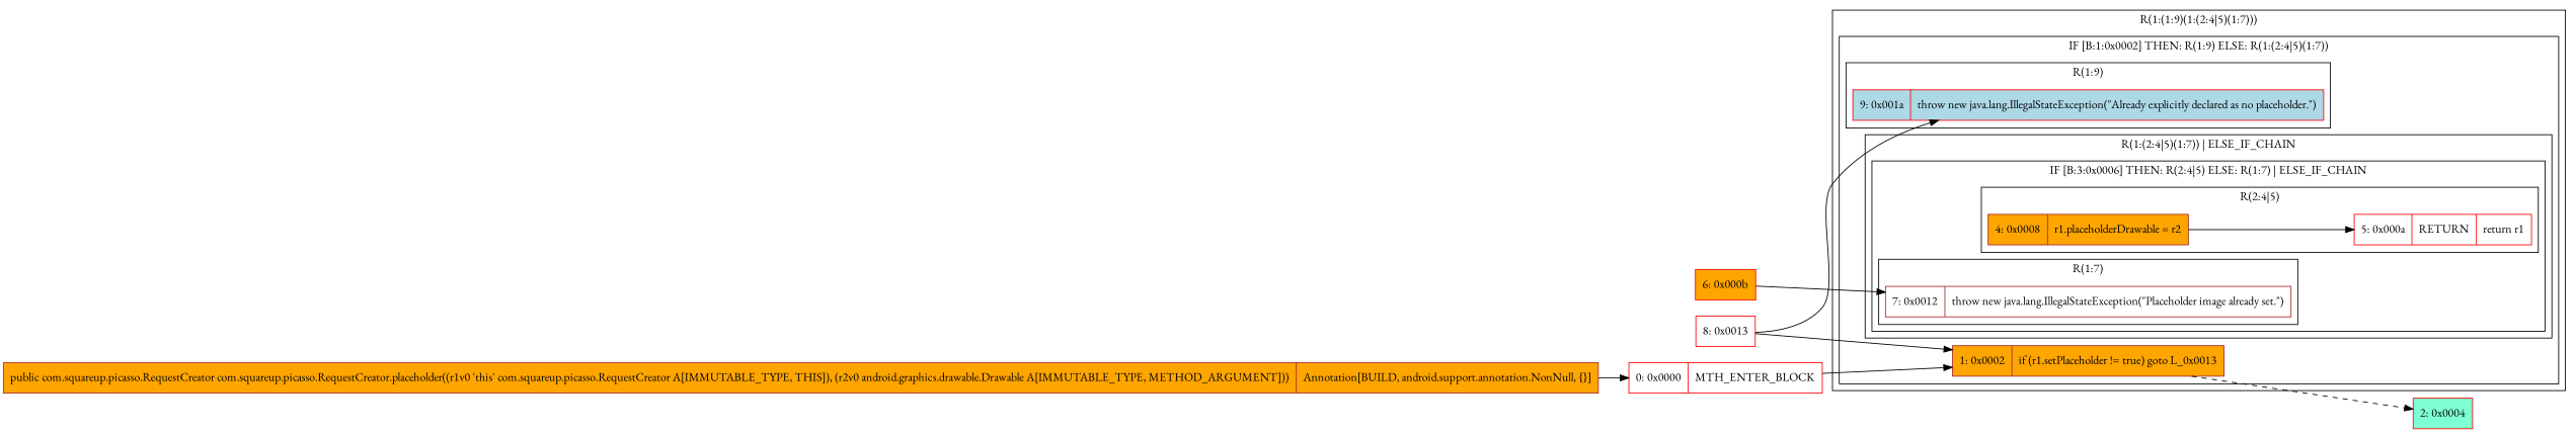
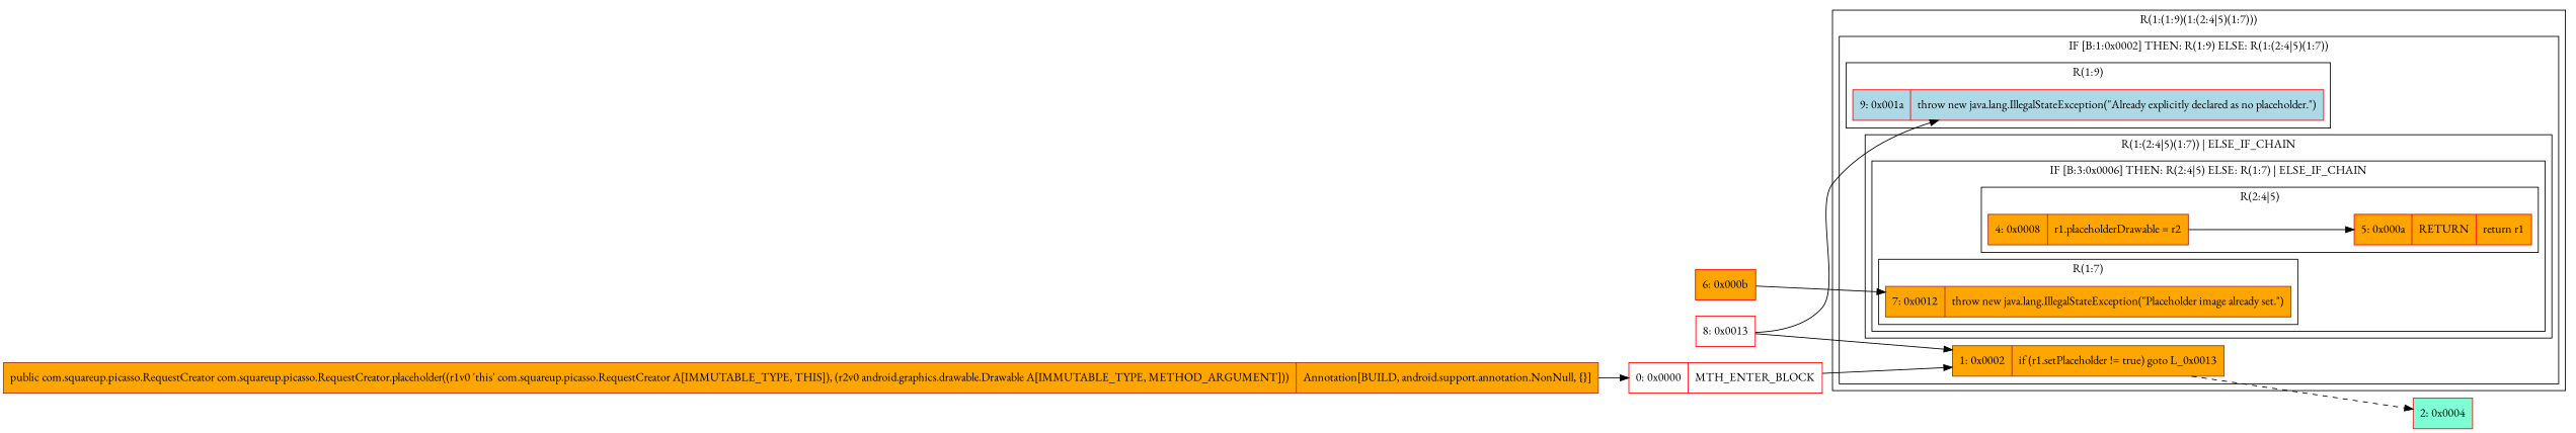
  digraph {
    fontname="EB Garamond"
    rankdir=LR
    node [color=red fillcolor=orange fontname="EB Garamond" shape=record style=filled]
    edge [fontname="EB Garamond"]
    n1 [fillcolor=lightblue label="{9\:\ 0x001a|throw new java.lang.IllegalStateException(\"Already explicitly declared as no placeholder.\")\l}"]
    n2 [color=brown label="{4\:\ 0x0008|r1.placeholderDrawable = r2\l}"]
-   n3 [fillcolor=white label="{5\:\ 0x000a|RETURN\l|return r1\l}"]
-   n4 [color=brown fillcolor=white label="{7\:\ 0x0012|throw new java.lang.IllegalStateException(\"Placeholder image already set.\")\l}"]
+   n3 [label="{5\:\ 0x000a|RETURN\l|return r1\l}"]
+   n4 [color=brown label="{7\:\ 0x0012|throw new java.lang.IllegalStateException(\"Placeholder image already set.\")\l}"]
    n5 [color=brown label="{1\:\ 0x0002|if (r1.setPlaceholder != true) goto L_0x0013\l}"]
    n6 [fillcolor=aquamarine label="{2\:\ 0x0004}"]
    n7 [fillcolor=white label="{8\:\ 0x0013}"]
    n8 [label="{6\:\ 0x000b}"]
    n9 [fillcolor=white label="{0\:\ 0x0000|MTH_ENTER_BLOCK\l}"]
    n10 [color=brown label="{public com.squareup.picasso.RequestCreator com.squareup.picasso.RequestCreator.placeholder((r1v0 'this' com.squareup.picasso.RequestCreator A[IMMUTABLE_TYPE, THIS]), (r2v0 android.graphics.drawable.Drawable A[IMMUTABLE_TYPE, METHOD_ARGUMENT]))  | Annotation[BUILD, android.support.annotation.NonNull, \{\}]\l}"]
    subgraph cluster_1 {
      label="R(1:(1:9)(1:(2:4|5)(1:7)))"
      subgraph cluster_2 {
        label="IF [B:1:0x0002] THEN: R(1:9) ELSE: R(1:(2:4|5)(1:7))"
        n5
        subgraph cluster_3 {
          label="R(1:9)"
          n1
        }
        subgraph cluster_4 {
          label="R(1:(2:4|5)(1:7)) | ELSE_IF_CHAIN\l"
          subgraph cluster_5 {
            label="IF [B:3:0x0006] THEN: R(2:4|5) ELSE: R(1:7) | ELSE_IF_CHAIN\l"
            subgraph cluster_6 {
              label="R(2:4|5)"
              n2
              n3
            }
            subgraph cluster_7 {
              label="R(1:7)"
              n4
            }
          }
        }
      }
    }
    n2 -> n3
    n5 -> n6 [style=dashed]
    n7 -> n1
    n7 -> n5
    n8 -> n4
    n9 -> n5
    n10 -> n9
  }
